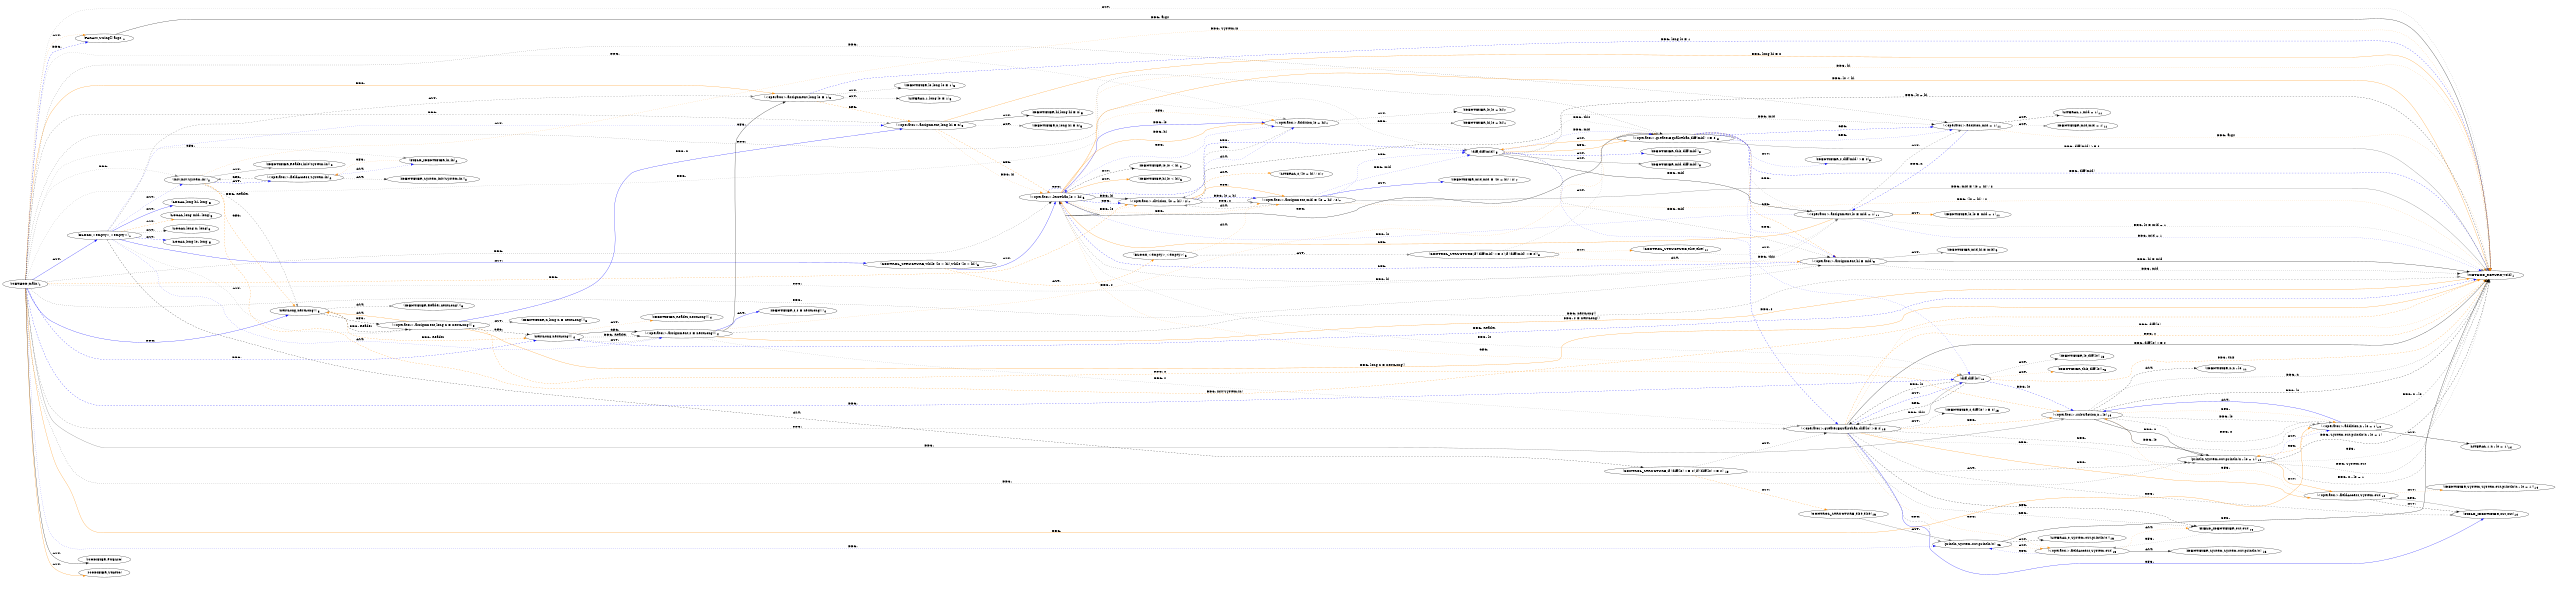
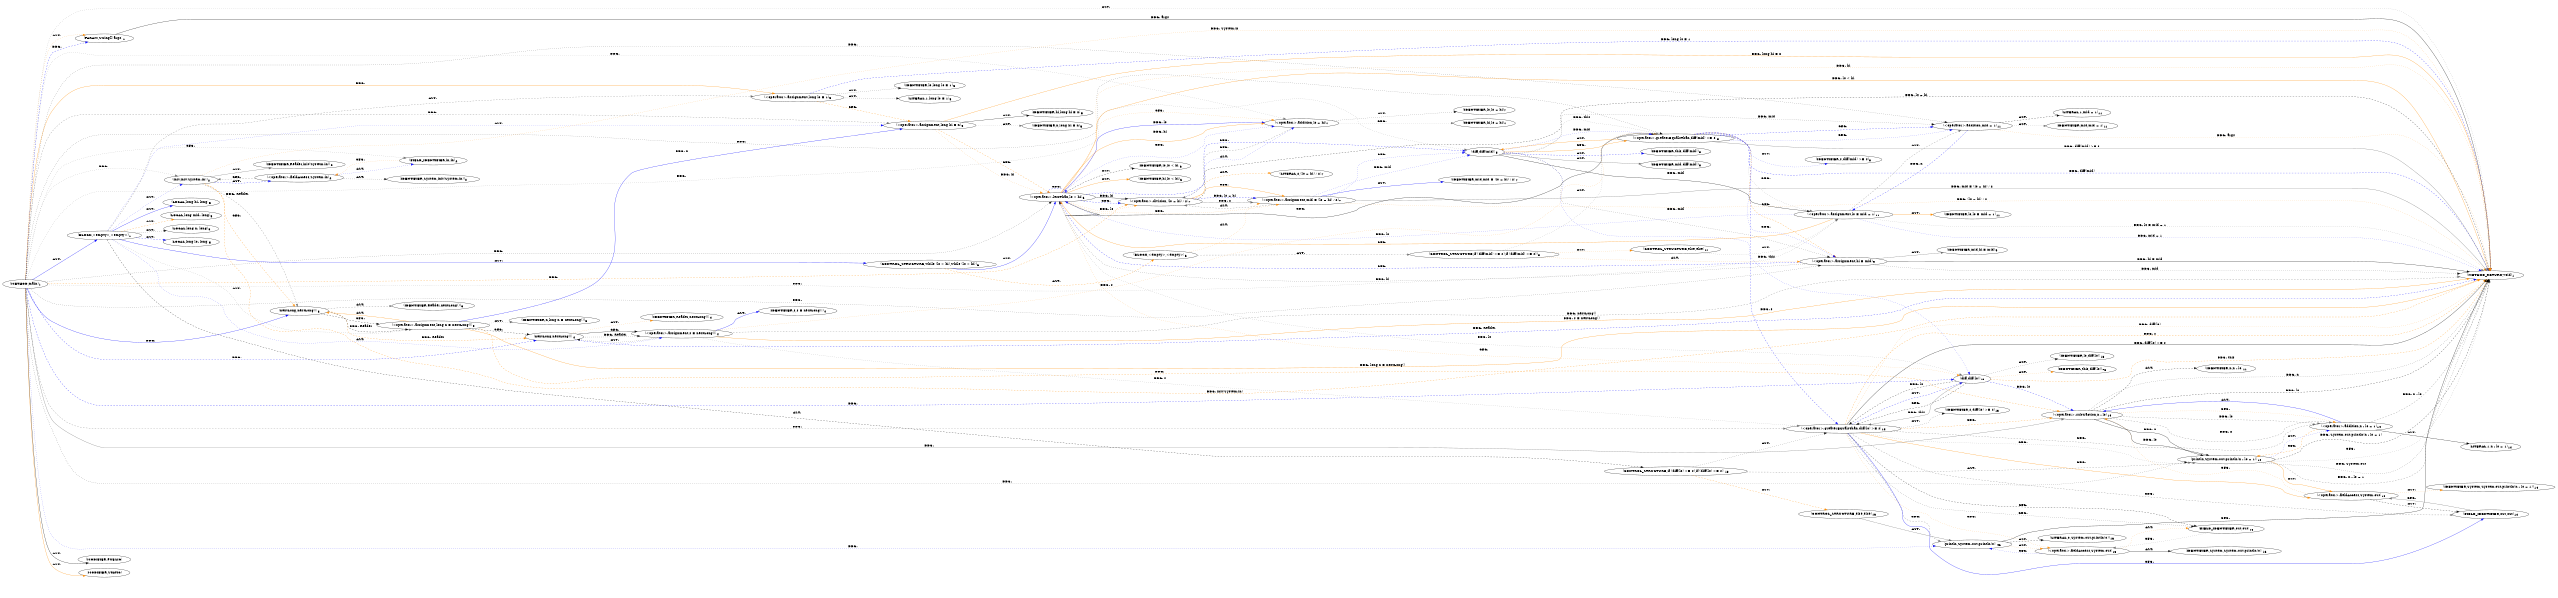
  digraph {
    rankdir=LR
    edge [color=darkorange style=dotted]
    n1 [label=<(METHOD,main)<SUB>1</SUB>>]
    n2 [label=<(PARAM,String[] args)<SUB>1</SUB>>]
    n3 [label=<(BLOCK,&lt;empty&gt;,&lt;empty&gt;)<SUB>1</SUB>>]
    n4 [label=<(init,init(System.in))<SUB>2</SUB>>]
    n5 [label=<(FIELD_IDENTIFIER,in,in)<SUB>2</SUB>>]
    n6 [label=<(nextLong,nextLong())<SUB>3</SUB>>]
    n7 [label=<(nextLong,nextLong())<SUB>4</SUB>>]
    n8 [label=<(&lt;operator&gt;.assignment,long lo = 1)<SUB>5</SUB>>]
    n9 [label=<(&lt;operator&gt;.assignment,long hi = n)<SUB>5</SUB>>]
    n10 [label=<(&lt;operator&gt;.lessThan,lo &lt; hi)<SUB>6</SUB>>]
    n11 [label=<(&lt;operator&gt;.division,(lo + hi) / 2)<SUB>7</SUB>>]
    n12 [label=<(&lt;operator&gt;.addition,lo + hi)<SUB>7</SUB>>]
    n13 [label=<(&lt;operator&gt;.greaterEqualsThan,diff(mid) &gt;= s)<SUB>8</SUB>>]
    n14 [label=<(diff,diff(mid))<SUB>8</SUB>>]
    n15 [label=<(&lt;operator&gt;.assignment,hi = mid)<SUB>9</SUB>>]
    n16 [label=<(&lt;operator&gt;.assignment,lo = mid + 1)<SUB>11</SUB>>]
    n17 [label=<(&lt;operator&gt;.addition,mid + 1)<SUB>11</SUB>>]
    n18 [label=<(&lt;operator&gt;.greaterEqualsThan,diff(lo) &gt;= s)<SUB>13</SUB>>]
    n19 [label=<(diff,diff(lo))<SUB>13</SUB>>]
    n20 [label=<(println,System.out.println(n - lo + 1))<SUB>14</SUB>>]
    n21 [label=<(&lt;operator&gt;.addition,n - lo + 1)<SUB>14</SUB>>]
    n22 [label=<(&lt;operator&gt;.subtraction,n - lo)<SUB>14</SUB>>]
    n23 [label=<(println,System.out.println(0))<SUB>46</SUB>>]
    n24 [label=<(MODIFIER,PUBLIC)>]
    n25 [label=<(MODIFIER,STATIC)>]
    n26 [label=<(METHOD_RETURN,void)<SUB>1</SUB>>]
    n27 [label=<(LOCAL,long n: long)<SUB>3</SUB>>]
    n28 [label=<(&lt;operator&gt;.assignment,long n = nextLong())<SUB>3</SUB>>]
    n29 [label=<(&lt;operator&gt;.assignment,s = nextLong())<SUB>4</SUB>>]
    n30 [label=<(LOCAL,long lo: long)<SUB>5</SUB>>]
    n31 [label=<(LOCAL,long hi: long)<SUB>5</SUB>>]
    n32 [label=<(LOCAL,long mid: long)<SUB>5</SUB>>]
    n33 [label=<(CONTROL_STRUCTURE,while (lo &lt; hi),while (lo &lt; hi))<SUB>6</SUB>>]
    n34 [label=<(CONTROL_STRUCTURE,if (diff(lo) &gt;= s),if (diff(lo) &gt;= s))<SUB>13</SUB>>]
    n35 [label=<(IDENTIFIER,Reader,init(System.in))<SUB>2</SUB>>]
    n36 [label=<(&lt;operator&gt;.fieldAccess,System.in)<SUB>2</SUB>>]
    n37 [label=<(IDENTIFIER,Reader,nextLong())<SUB>3</SUB>>]
    n38 [label=<(IDENTIFIER,Reader,nextLong())<SUB>4</SUB>>]
    n39 [label=<(IDENTIFIER,lo,long lo = 1)<SUB>5</SUB>>]
    n40 [label=<(LITERAL,1,long lo = 1)<SUB>5</SUB>>]
    n41 [label=<(IDENTIFIER,hi,long hi = n)<SUB>5</SUB>>]
    n42 [label=<(IDENTIFIER,n,long hi = n)<SUB>5</SUB>>]
    n43 [label=<(IDENTIFIER,lo,lo &lt; hi)<SUB>6</SUB>>]
    n44 [label=<(IDENTIFIER,hi,lo &lt; hi)<SUB>6</SUB>>]
    n45 [label=<(&lt;operator&gt;.assignment,mid = (lo + hi) / 2)<SUB>7</SUB>>]
    n46 [label=<(LITERAL,2,(lo + hi) / 2)<SUB>7</SUB>>]
    n47 [label=<(IDENTIFIER,lo,lo + hi)<SUB>7</SUB>>]
    n48 [label=<(IDENTIFIER,hi,lo + hi)<SUB>7</SUB>>]
    n49 [label=<(IDENTIFIER,s,diff(mid) &gt;= s)<SUB>8</SUB>>]
    n50 [label=<(IDENTIFIER,this,diff(mid))<SUB>8</SUB>>]
    n51 [label=<(IDENTIFIER,mid,diff(mid))<SUB>8</SUB>>]
    n52 [label=<(IDENTIFIER,mid,hi = mid)<SUB>9</SUB>>]
    n53 [label=<(IDENTIFIER,lo,lo = mid + 1)<SUB>11</SUB>>]
    n54 [label=<(IDENTIFIER,mid,mid + 1)<SUB>11</SUB>>]
    n55 [label=<(LITERAL,1,mid + 1)<SUB>11</SUB>>]
    n56 [label=<(IDENTIFIER,s,diff(lo) &gt;= s)<SUB>13</SUB>>]
    n57 [label=<(&lt;operator&gt;.fieldAccess,System.out)<SUB>14</SUB>>]
    n58 [label=<(FIELD_IDENTIFIER,out,out)<SUB>14</SUB>>]
    n59 [label=<(&lt;operator&gt;.fieldAccess,System.out)<SUB>16</SUB>>]
    n60 [label=<(FIELD_IDENTIFIER,out,out)<SUB>16</SUB>>]
    n61 [label=<(IDENTIFIER,this,diff(lo))<SUB>73</SUB>>]
    n62 [label=<(IDENTIFIER,lo,diff(lo))<SUB>13</SUB>>]
    n63 [label=<(LITERAL,1,n - lo + 1)<SUB>14</SUB>>]
    n64 [label=<(IDENTIFIER,n,n - lo)<SUB>11</SUB>>]
    n65 [label=<(LITERAL,0,System.out.println(0))<SUB>16</SUB>>]
    n66 [label=<(IDENTIFIER,n,long n = nextLong())<SUB>3</SUB>>]
    n67 [label=<(IDENTIFIER,s,s = nextLong())<SUB>4</SUB>>]
    n68 [label=<(BLOCK,&lt;empty&gt;,&lt;empty&gt;)<SUB>6</SUB>>]
    n69 [label=<(CONTROL_STRUCTURE,else,else)<SUB>16</SUB>>]
    n70 [label=<(IDENTIFIER,System,init(System.in))<SUB>2</SUB>>]
    n71 [label=<(CONTROL_STRUCTURE,if (diff(mid) &gt;= s),if (diff(mid) &gt;= s))<SUB>8</SUB>>]
    n72 [label=<(IDENTIFIER,mid,mid = (lo + hi) / 2)<SUB>7</SUB>>]
    n73 [label=<(CONTROL_STRUCTURE,else,else)<SUB>11</SUB>>]
    n74 [label=<(IDENTIFIER,System,System.out.println(n - lo + 1))<SUB>14</SUB>>]
    n75 [label=<(IDENTIFIER,System,System.out.println(0))<SUB>16</SUB>>]
    n1 -> n2 [label="AST: "]
    n1 -> n2 [color=blue label="DDG: " style=dashed]
    n1 -> n3 [color=blue label="AST: " style=solid]
    n1 -> n4 [color=gray40 label="DDG: "]
    n1 -> n5 [color=gray40 label="CFG: "]
    n1 -> n6 [color=blue label="DDG: " style=solid]
    n1 -> n7 [color=blue label="DDG: " style=dashed]
    n1 -> n8 [label="DDG: " style=solid]
    n1 -> n9 [color=gray40 label="DDG: " style=dashed]
    n1 -> n10 [color=black label="DDG: "]
    n1 -> n11 [label="DDG: " style=dashed]
    n1 -> n12 [color=gray40 label="DDG: "]
    n1 -> n13 [color=black label="DDG: "]
    n1 -> n14 [color=gray40 label="DDG: "]
    n1 -> n15 [color=black label="DDG: "]
    n1 -> n16 [color=gray40 label="DDG: "]
    n1 -> n17 [color=black label="DDG: "]
    n1 -> n18 [color=gray40 label="DDG: " style=dashed]
    n1 -> n19 [color=blue label="DDG: " style=dashed]
    n1 -> n20 [color=black label="DDG: "]
-   n1 -> n21 [label="DDG: " style=solid]
    n1 -> n22 [color=gray40 label="DDG: " style=solid]
    n1 -> n23 [color=blue label="DDG: "]
    n1 -> n24 [color=black label="AST: " style=solid]
    n1 -> n25 [label="AST: " style=solid]
    n1 -> n26 [color=gray40 label="AST: "]
    n2 -> n26 [color=black label="DDG: args" style=solid]
    n3 -> n4 [color=blue label="AST: "]
    n3 -> n8 [color=gray40 label="AST: " style=dashed]
    n3 -> n9 [color=blue label="AST: "]
    n3 -> n27 [color=black label="AST: "]
    n3 -> n28 [color=gray40 label="AST: "]
    n3 -> n29 [color=blue label="AST: "]
    n3 -> n30 [color=blue label="AST: " style=dashed]
    n3 -> n31 [color=blue label="AST: " style=solid]
    n3 -> n32 [label="AST: " style=dashed]
    n3 -> n33 [color=blue label="AST: " style=solid]
    n3 -> n34 [color=black label="AST: " style=dashed]
    n4 -> n6 [label="CFG: " style=dashed]
    n4 -> n6 [color=gray40 label="DDG: Reader" style=dashed]
    n4 -> n26 [label="DDG: System.in"]
    n4 -> n26 [label="DDG: init(System.in)" style=dashed]
    n4 -> n35 [color=gray40 label="AST: " style=solid]
    n4 -> n36 [color=blue label="AST: " style=dashed]
    n5 -> n36 [label="CFG: "]
    n6 -> n7 [label="DDG: Reader" style=dashed]
    n6 -> n28 [color=black label="CFG: " style=dashed]
    n6 -> n28 [color=black label="DDG: Reader" style=dashed]
    n6 -> n37 [color=gray40 label="AST: " style=dashed]
    n7 -> n26 [color=blue label="DDG: Reader" style=dashed]
    n7 -> n29 [color=black label="CFG: " style=solid]
    n7 -> n29 [color=black label="DDG: Reader"]
    n7 -> n38 [label="AST: "]
    n8 -> n9 [label="CFG: " style=dashed]
    n8 -> n26 [color=blue label="DDG: long lo = 1" style=dashed]
    n8 -> n39 [color=black label="AST: "]
    n8 -> n40 [color=black label="AST: "]
    n9 -> n10 [label="CFG: " style=dashed]
    n9 -> n10 [label="DDG: hi"]
    n9 -> n26 [label="DDG: long hi = n" style=solid]
    n9 -> n41 [color=black label="AST: " style=solid]
    n9 -> n42 [color=gray40 label="AST: "]
    n10 -> n10 [color=blue label="CDG: " style=dashed]
    n10 -> n11 [label="DDG: lo"]
    n10 -> n11 [color=black label="DDG: hi" style=solid]
    n10 -> n11 [color=blue label="CDG: " style=dashed]
    n10 -> n12 [label="CFG: "]
    n10 -> n12 [color=blue label="DDG: lo" style=solid]
    n10 -> n12 [label="DDG: hi" style=solid]
    n10 -> n12 [color=blue label="CDG: "]
    n10 -> n13 [color=black label="CDG: " style=solid]
    n10 -> n14 [color=blue label="CDG: " style=dashed]
    n10 -> n19 [label="CFG: "]
    n10 -> n19 [color=gray40 label="DDG: lo"]
    n10 -> n26 [label="DDG: hi"]
    n10 -> n26 [label="DDG: lo &lt; hi" style=solid]
    n10 -> n43 [color=black label="AST: " style=dashed]
    n10 -> n44 [label="AST: " style=solid]
    n10 -> n45 [label="CDG: "]
    n11 -> n12 [color=blue label="AST: "]
    n11 -> n26 [color=black label="DDG: lo + hi" style=dashed]
    n11 -> n45 [label="CFG: " style=solid]
    n11 -> n45 [color=blue label="DDG: lo + hi" style=dashed]
    n11 -> n45 [color=gray40 label="DDG: 2" style=solid]
    n11 -> n46 [label="AST: " style=dashed]
    n12 -> n11 [color=gray40 label="CFG: " style=dashed]
    n12 -> n47 [color=black label="AST: "]
    n12 -> n48 [color=gray40 label="CDG: "]
    n13 -> n14 [label="AST: " style=solid]
    n13 -> n15 [label="CFG: " style=dashed]
    n13 -> n15 [color=blue label="CDG: "]
    n13 -> n16 [color=gray40 label="CDG: "]
    n13 -> n17 [color=blue label="CFG: " style=dashed]
    n13 -> n17 [color=blue label="CDG: "]
    n13 -> n18 [color=blue label="DDG: s" style=dashed]
    n13 -> n26 [color=blue label="DDG: diff(mid)" style=dashed]
    n13 -> n26 [color=gray40 label="DDG: diff(mid) &gt;= s" style=solid]
    n13 -> n49 [color=blue label="AST: "]
    n14 -> n13 [label="CFG: " style=solid]
    n14 -> n13 [color=gray40 label="DDG: this"]
    n14 -> n13 [color=blue label="DDG: mid"]
    n14 -> n15 [color=black label="DDG: mid"]
    n14 -> n16 [color=black label="DDG: mid" style=solid]
    n14 -> n17 [color=black label="DDG: mid"]
    n14 -> n19 [color=blue label="DDG: this"]
    n14 -> n50 [color=blue label="AST: " style=dashed]
    n14 -> n51 [color=gray40 label="AST: " style=solid]
    n15 -> n10 [color=blue label="CFG: " style=dashed]
    n15 -> n10 [color=black label="DDG: hi"]
    n15 -> n26 [color=black label="DDG: mid"]
    n15 -> n26 [color=black label="DDG: hi = mid" style=solid]
    n15 -> n52 [color=gray40 label="AST: " style=solid]
    n16 -> n10 [label="CFG: " style=solid]
    n16 -> n10 [color=blue label="DDG: lo"]
    n16 -> n17 [color=gray40 label="AST: " style=dashed]
    n16 -> n26 [color=blue label="DDG: mid + 1"]
    n16 -> n26 [color=gray40 label="DDG: lo = mid + 1"]
    n16 -> n53 [label="AST: " style=solid]
    n17 -> n16 [color=blue label="DDG: n" style=dashed]
    n17 -> n26 [label="DDG: args"]
    n17 -> n54 [color=gray40 label="AST: "]
    n17 -> n55 [color=black label="AST: " style=dashed]
    n18 -> n19 [color=blue label="AST: " style=dashed]
    n18 -> n20 [color=gray40 label="CDG: "]
    n18 -> n21 [color=gray40 label="CDG: " style=dashed]
    n18 -> n22 [label="CDG: " style=dashed]
    n18 -> n23 [color=gray40 label="CDG: " style=dashed]
    n18 -> n26 [label="DDG: diff(lo)"]
    n18 -> n26 [label="DDG: s" style=dashed]
    n18 -> n26 [color=black label="DDG: diff(lo) &gt;= s" style=solid]
    n18 -> n56 [color=black label="AST: "]
    n18 -> n57 [label="CDG: " style=solid]
    n18 -> n58 [color=blue label="CFG: " style=solid]
    n18 -> n58 [color=gray40 label="CDG: " style=dashed]
    n18 -> n59 [label="CDG: "]
    n18 -> n60 [color=black label="CFG: " style=dashed]
    n18 -> n60 [color=black label="CDG: "]
    n19 -> n18 [color=black label="CFG: " style=dashed]
    n19 -> n18 [color=gray40 label="DDG: this" style=solid]
    n19 -> n18 [color=black label="DDG: lo" style=dashed]
    n19 -> n22 [color=blue label="DDG: lo" style=dashed]
    n19 -> n26 [label="DDG: this" style=dashed]
    n19 -> n61 [label="AST: "]
    n19 -> n62 [color=black label="AST: "]
    n20 -> n21 [color=blue label="AST: "]
    n20 -> n26 [color=gray40 label="CFG: "]
    n20 -> n26 [color=black label="DDG: System.out"]
    n20 -> n26 [color=gray40 label="DDG: n - lo + 1" style=dashed]
    n20 -> n26 [color=black label="DDG: System.out.println(n - lo + 1)" style=dashed]
    n20 -> n57 [label="AST: " style=solid]
    n21 -> n20 [label="CFG: " style=dashed]
    n21 -> n22 [color=blue label="AST: " style=solid]
    n21 -> n26 [color=gray40 label="DDG: n - lo" style=dashed]
    n21 -> n63 [color=black label="AST: " style=solid]
    n22 -> n20 [color=black label="DDG: n" style=solid]
    n22 -> n20 [color=black label="DDG: lo" style=solid]
    n22 -> n21 [label="CFG: "]
    n22 -> n21 [color=gray40 label="DDG: n" style=dashed]
    n22 -> n21 [color=gray40 label="DDG: lo" style=dashed]
    n22 -> n26 [color=black label="DDG: n"]
    n22 -> n26 [color=black label="DDG: lo" style=dashed]
    n22 -> n64 [color=black label="AST: " style=dashed]
    n23 -> n26 [color=black label="CFG: " style=solid]
    n23 -> n59 [label="AST: "]
    n23 -> n65 [color=black label="AST: " style=dashed]
    n28 -> n6 [label="AST: " style=solid]
    n28 -> n7 [color=black label="CFG: " style=dashed]
    n28 -> n9 [color=blue label="DDG: n" style=solid]
-   n28 -> n22 [label="DDG: n" style=dashed]
+   n28 -> n22 [label="DDG: " style=dashed]
    n28 -> n26 [label="DDG: long n = nextLong()" style=solid]
    n28 -> n66 [color=gray40 label="AST: "]
    n29 -> n7 [color=black label="AST: "]
-   n29 -> n8 [color=black label="CFG: " style=solid]
    n29 -> n13 [label="DDG: s"]
    n29 -> n18 [color=gray40 label="DDG: s"]
    n29 -> n26 [color=gray40 label="DDG: nextLong()" style=dashed]
    n29 -> n26 [label="DDG: s = nextLong()" style=solid]
    n29 -> n67 [color=blue label="AST: " style=solid]
    n33 -> n10 [color=blue label="AST: " style=solid]
    n33 -> n68 [label="AST: " style=dashed]
    n34 -> n18 [color=black label="AST: "]
    n34 -> n20 [color=gray40 label="AST: " style=dashed]
    n34 -> n69 [label="AST: " style=dashed]
    n36 -> n4 [color=gray40 label="CFG: " style=dashed]
    n36 -> n5 [color=blue label="AST: "]
    n36 -> n70 [color=black label="AST: "]
    n45 -> n11 [color=gray40 label="AST: " style=dashed]
    n45 -> n14 [color=blue label="CFG: "]
    n45 -> n14 [color=blue label="DDG: mid"]
    n45 -> n26 [label="DDG: (lo + hi) / 2"]
    n45 -> n26 [color=gray40 label="DDG: mid = (lo + hi) / 2" style=solid]
    n45 -> n72 [color=blue label="AST: " style=solid]
    n57 -> n22 [label="CFG: "]
    n57 -> n58 [color=black label="AST: " style=dashed]
    n57 -> n74 [label="AST: "]
    n58 -> n57 [color=gray40 label="CFG: " style=solid]
    n59 -> n23 [color=blue label="CFG: "]
    n59 -> n60 [label="AST: "]
    n59 -> n75 [color=black label="AST: " style=solid]
    n60 -> n59 [color=gray40 label="CFG: "]
    n68 -> n45 [label="AST: "]
    n68 -> n71 [color=gray40 label="AST: " style=dashed]
    n69 -> n23 [color=gray40 label="AST: " style=solid]
    n71 -> n13 [color=gray40 label="AST: "]
    n71 -> n15 [label="AST: "]
    n71 -> n73 [label="AST: "]
    n73 -> n16 [color=gray40 label="AST: "]
  }
